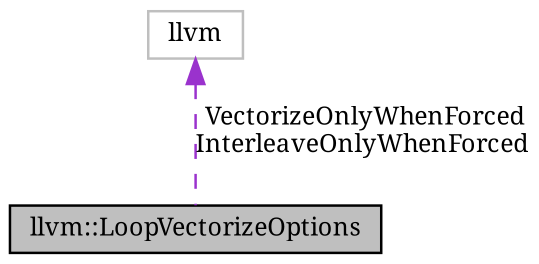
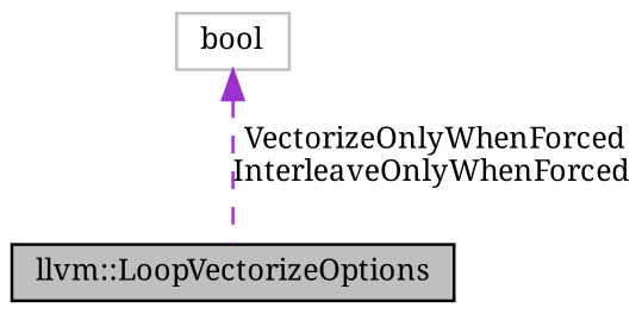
  digraph {
    fontname="Noto Serif"
    node [fontname="Noto Serif" fontsize=10 shape=record]
    n1 [color=black fillcolor=grey75 fontcolor=black height=0.2 label="llvm::LoopVectorizeOptions" style=filled width=0.4]
-   n2 [color=grey75 height=0.2 label=llvm width=0.4]
+   n2 [color=grey75 height=0.2 label=bool width=0.4]
    n2 -> n1 [color=darkorchid3 dir=back fontname="Noto Serif" fontsize=10 label=" VectorizeOnlyWhenForced\nInterleaveOnlyWhenForced" labelfontname=Helvetica labelfontsize=10 style=dashed]
  }
